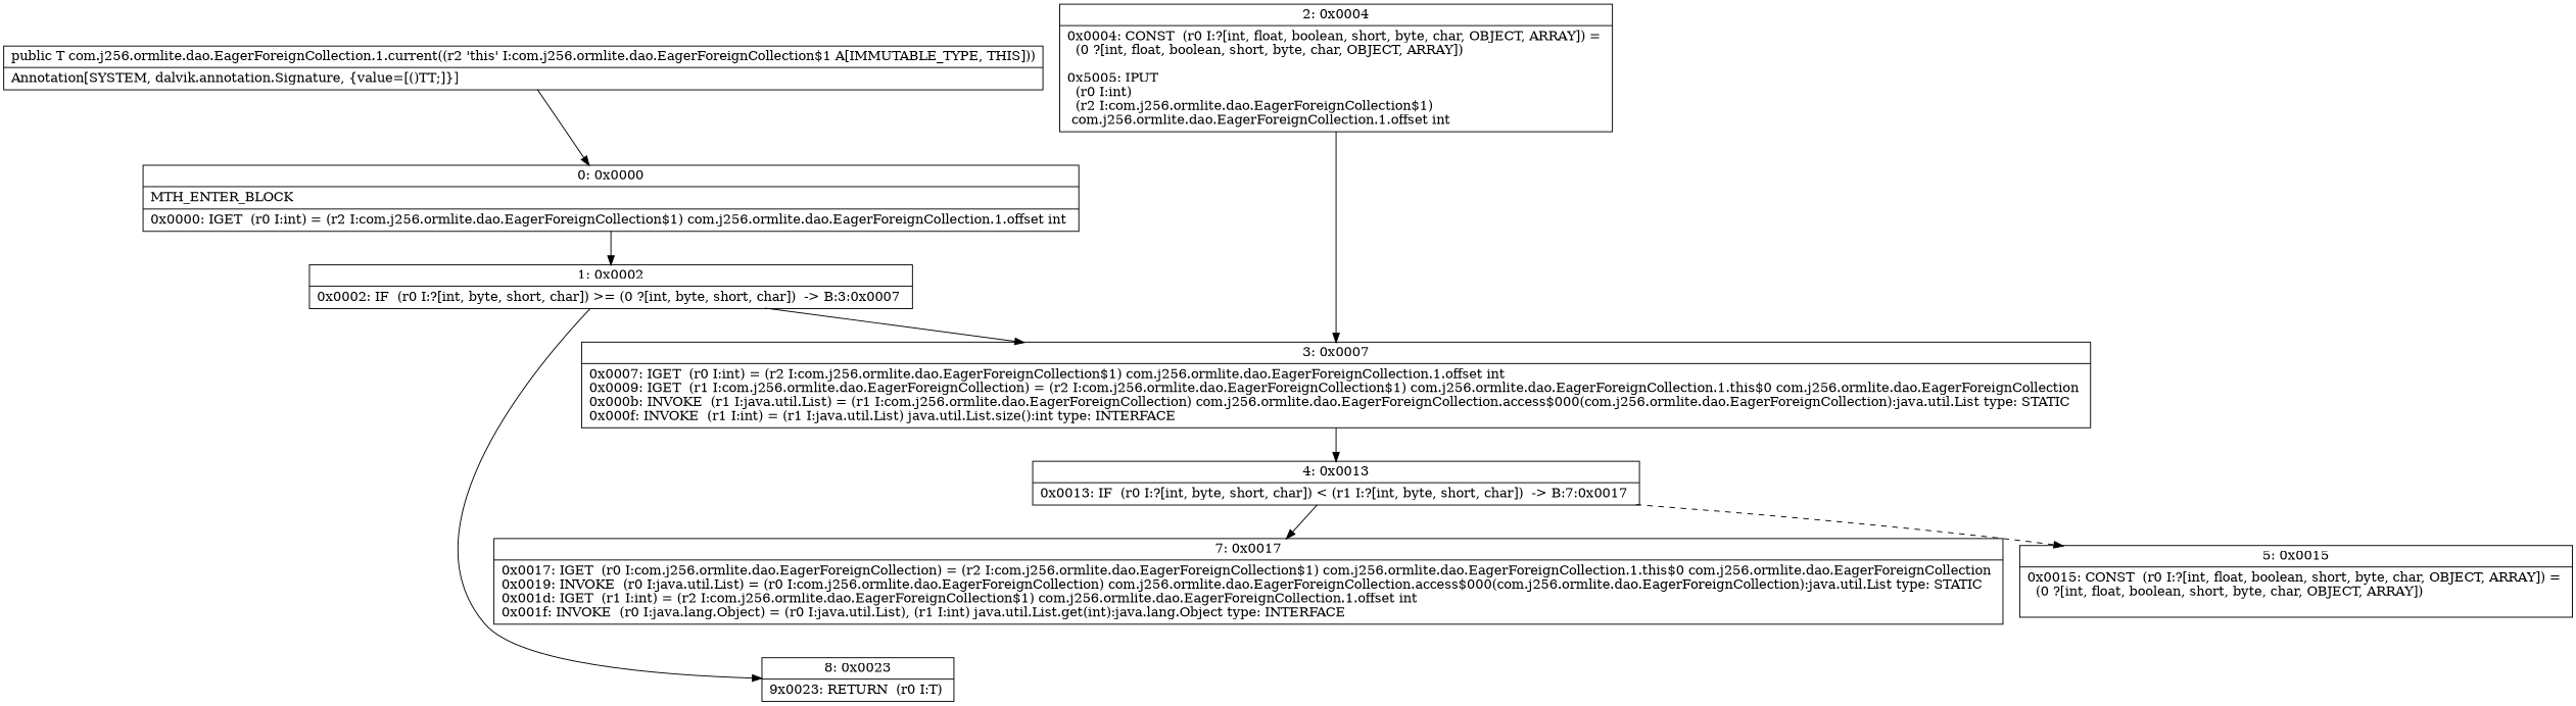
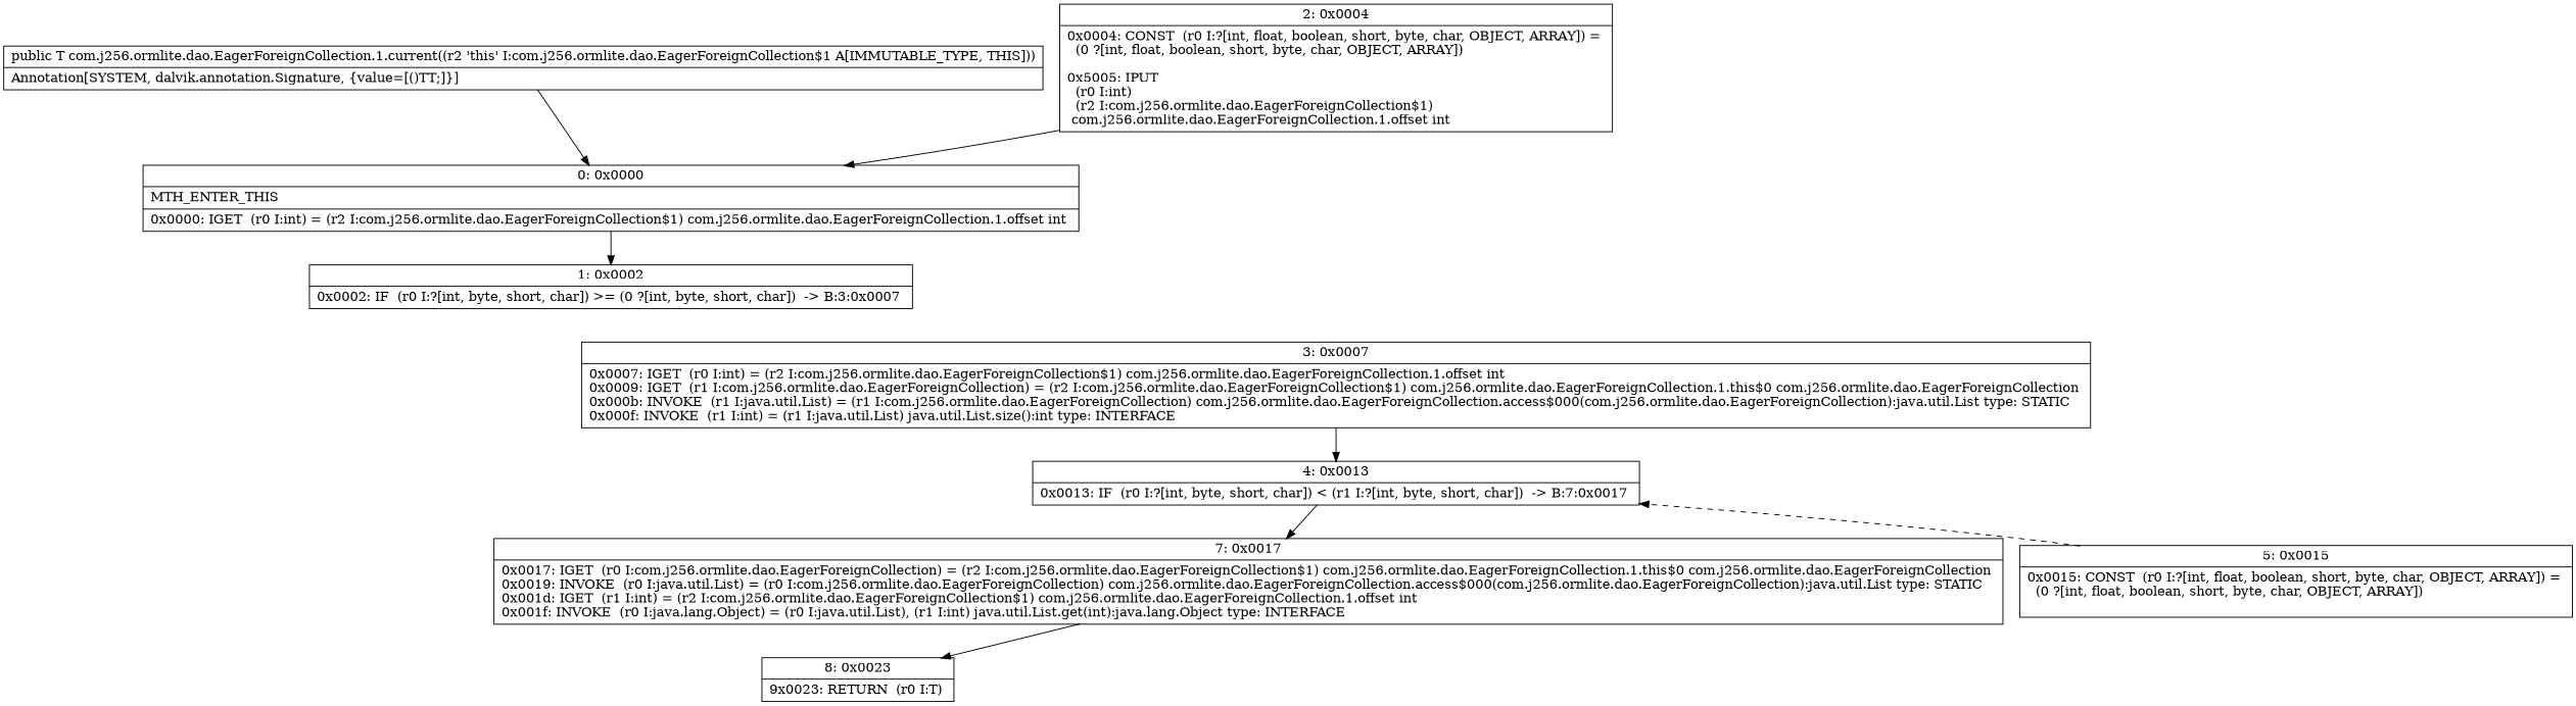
  digraph {
    node [shape=record]
-   n1 [label="{0\:\ 0x0000|MTH_ENTER_BLOCK\l|0x0000: IGET  (r0 I:int) = (r2 I:com.j256.ormlite.dao.EagerForeignCollection$1) com.j256.ormlite.dao.EagerForeignCollection.1.offset int \l}"]
+   n1 [label="{0\:\ 0x0000|MTH_ENTER_THIS\l|0x0000: IGET  (r0 I:int) = (r2 I:com.j256.ormlite.dao.EagerForeignCollection$1) com.j256.ormlite.dao.EagerForeignCollection.1.offset int \l}"]
    n2 [label="{1\:\ 0x0002|0x0002: IF  (r0 I:?[int, byte, short, char]) \>= (0 ?[int, byte, short, char])  \-\> B:3:0x0007 \l}"]
    n3 [label="{3\:\ 0x0007|0x0007: IGET  (r0 I:int) = (r2 I:com.j256.ormlite.dao.EagerForeignCollection$1) com.j256.ormlite.dao.EagerForeignCollection.1.offset int \l0x0009: IGET  (r1 I:com.j256.ormlite.dao.EagerForeignCollection) = (r2 I:com.j256.ormlite.dao.EagerForeignCollection$1) com.j256.ormlite.dao.EagerForeignCollection.1.this$0 com.j256.ormlite.dao.EagerForeignCollection \l0x000b: INVOKE  (r1 I:java.util.List) = (r1 I:com.j256.ormlite.dao.EagerForeignCollection) com.j256.ormlite.dao.EagerForeignCollection.access$000(com.j256.ormlite.dao.EagerForeignCollection):java.util.List type: STATIC \l0x000f: INVOKE  (r1 I:int) = (r1 I:java.util.List) java.util.List.size():int type: INTERFACE \l}"]
    n4 [label="{2\:\ 0x0004|0x0004: CONST  (r0 I:?[int, float, boolean, short, byte, char, OBJECT, ARRAY]) = \l  (0 ?[int, float, boolean, short, byte, char, OBJECT, ARRAY])\l \l0x5005: IPUT  \l  (r0 I:int)\l  (r2 I:com.j256.ormlite.dao.EagerForeignCollection$1)\l com.j256.ormlite.dao.EagerForeignCollection.1.offset int \l}"]
    n5 [label="{4\:\ 0x0013|0x0013: IF  (r0 I:?[int, byte, short, char]) \< (r1 I:?[int, byte, short, char])  \-\> B:7:0x0017 \l}"]
    n6 [label="{5\:\ 0x0015|0x0015: CONST  (r0 I:?[int, float, boolean, short, byte, char, OBJECT, ARRAY]) = \l  (0 ?[int, float, boolean, short, byte, char, OBJECT, ARRAY])\l \l}"]
    n7 [label="{7\:\ 0x0017|0x0017: IGET  (r0 I:com.j256.ormlite.dao.EagerForeignCollection) = (r2 I:com.j256.ormlite.dao.EagerForeignCollection$1) com.j256.ormlite.dao.EagerForeignCollection.1.this$0 com.j256.ormlite.dao.EagerForeignCollection \l0x0019: INVOKE  (r0 I:java.util.List) = (r0 I:com.j256.ormlite.dao.EagerForeignCollection) com.j256.ormlite.dao.EagerForeignCollection.access$000(com.j256.ormlite.dao.EagerForeignCollection):java.util.List type: STATIC \l0x001d: IGET  (r1 I:int) = (r2 I:com.j256.ormlite.dao.EagerForeignCollection$1) com.j256.ormlite.dao.EagerForeignCollection.1.offset int \l0x001f: INVOKE  (r0 I:java.lang.Object) = (r0 I:java.util.List), (r1 I:int) java.util.List.get(int):java.lang.Object type: INTERFACE \l}"]
    n8 [label="{8\:\ 0x0023|9x0023: RETURN  (r0 I:T) \l}"]
    n9 [label="{public T com.j256.ormlite.dao.EagerForeignCollection.1.current((r2 'this' I:com.j256.ormlite.dao.EagerForeignCollection$1 A[IMMUTABLE_TYPE, THIS]))  | Annotation[SYSTEM, dalvik.annotation.Signature, \{value=[()TT;]\}]\l}"]
    n1 -> n2
-   n2 -> n3
    n3 -> n5
-   n4 -> n3
-   n5 -> n6 [style=dashed]
+   n4 -> n1
+   n6 -> n5 [style=dashed]
    n5 -> n7
-   n2 -> n8
+   n7 -> n8
    n9 -> n1
  }
